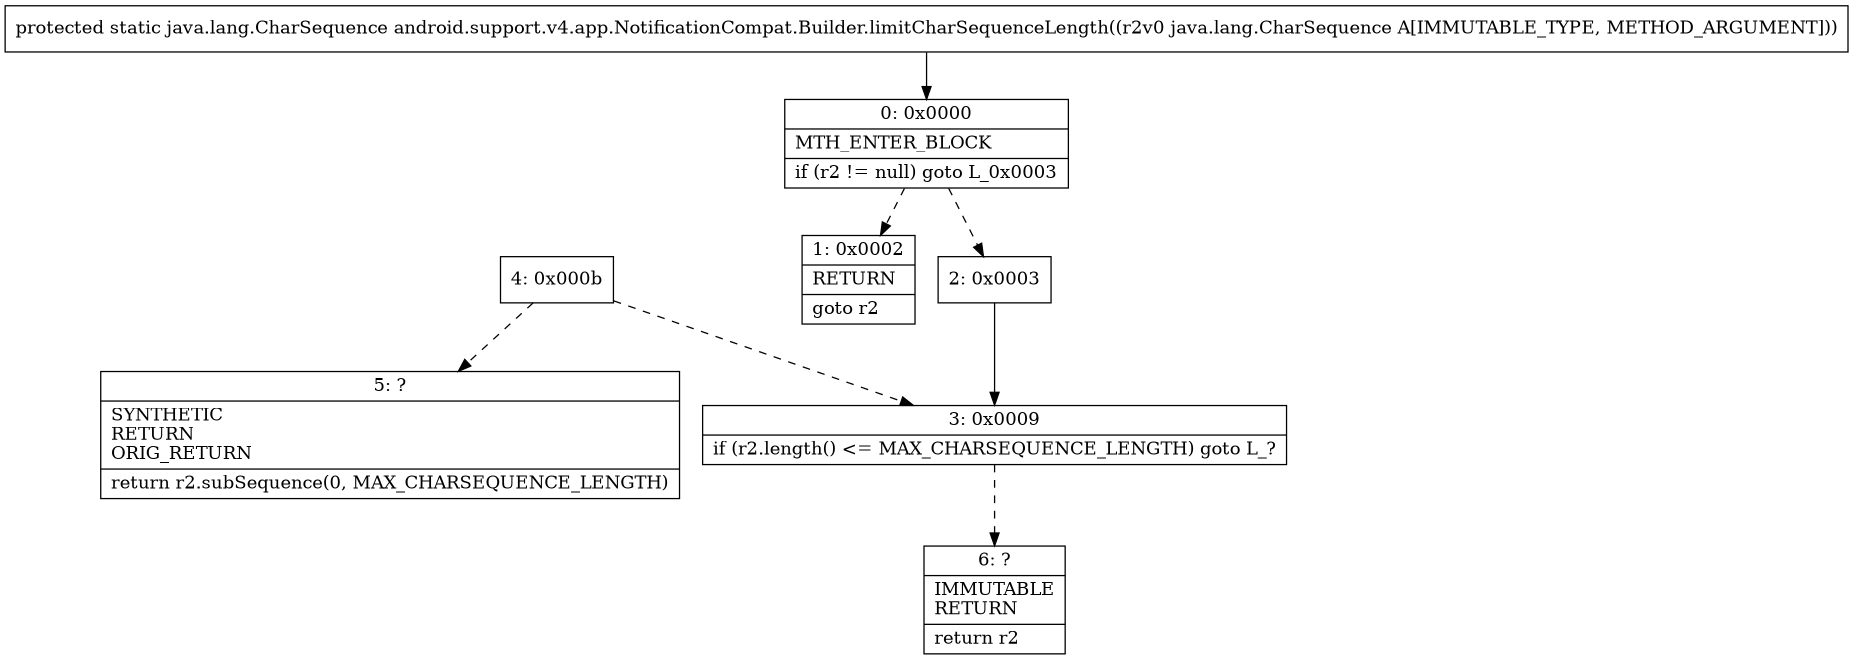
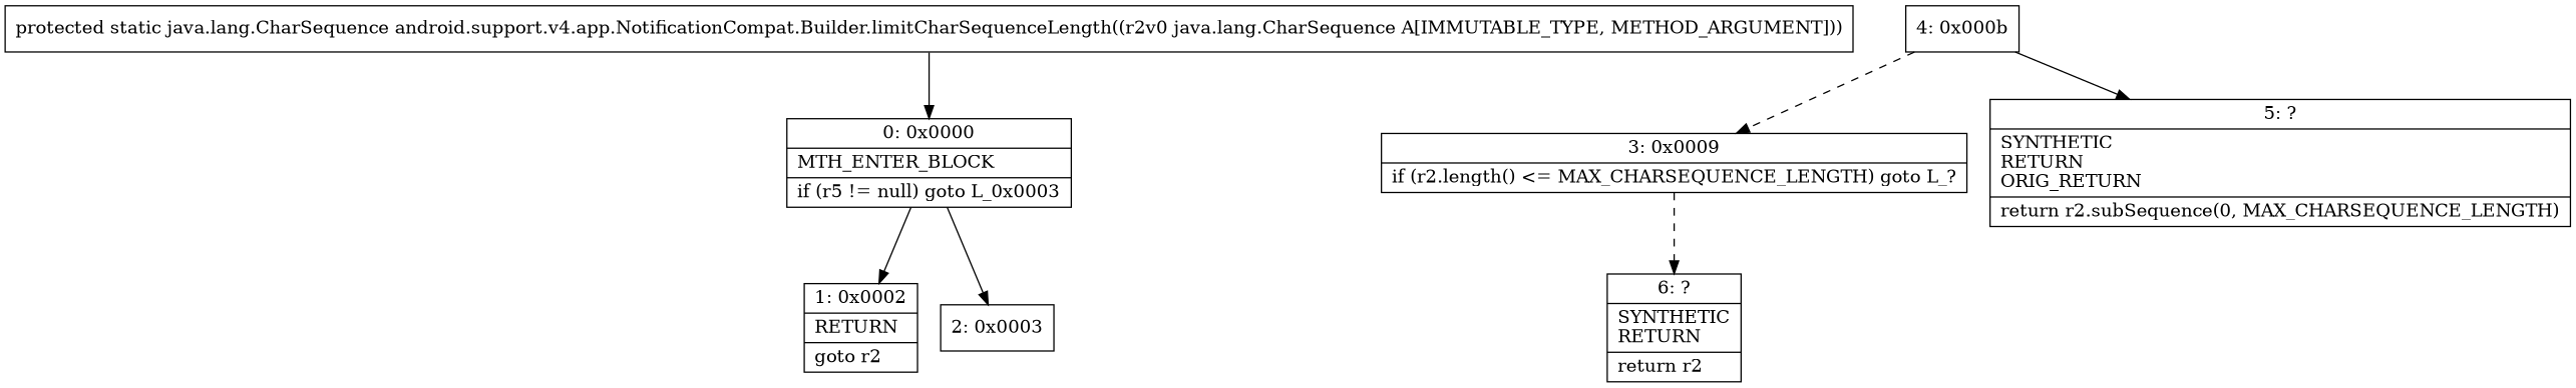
  digraph {
    fontname="DejaVu Serif"
    node [fontname="DejaVu Serif" shape=record]
    edge [fontname="DejaVu Serif"]
-   n1 [label="{0\:\ 0x0000|MTH_ENTER_BLOCK\l|if (r2 != null) goto L_0x0003\l}"]
+   n1 [label="{0\:\ 0x0000|MTH_ENTER_BLOCK\l|if (r5 != null) goto L_0x0003\l}"]
    n2 [label="{1\:\ 0x0002|RETURN\l|goto r2\l}"]
    n3 [label="{2\:\ 0x0003}"]
    n4 [label="{3\:\ 0x0009|if (r2.length() \<= MAX_CHARSEQUENCE_LENGTH) goto L_?\l}"]
-   n5 [label="{6\:\ ?|IMMUTABLE\lRETURN\l|return r2\l}"]
+   n5 [label="{6\:\ ?|SYNTHETIC\lRETURN\l|return r2\l}"]
    n6 [label="{4\:\ 0x000b}"]
    n7 [label="{5\:\ ?|SYNTHETIC\lRETURN\lORIG_RETURN\l|return r2.subSequence(0, MAX_CHARSEQUENCE_LENGTH)\l}"]
    n8 [label="{protected static java.lang.CharSequence android.support.v4.app.NotificationCompat.Builder.limitCharSequenceLength((r2v0 java.lang.CharSequence A[IMMUTABLE_TYPE, METHOD_ARGUMENT])) }"]
-   n1 -> n2 [style=dashed]
-   n1 -> n3 [style=dashed]
-   n3 -> n4
+   n1 -> n2 [style=solid]
+   n1 -> n3
    n4 -> n5 [style=dashed]
    n6 -> n4 [style=dashed]
-   n6 -> n7 [style=dashed]
+   n6 -> n7
    n8 -> n1
  }
